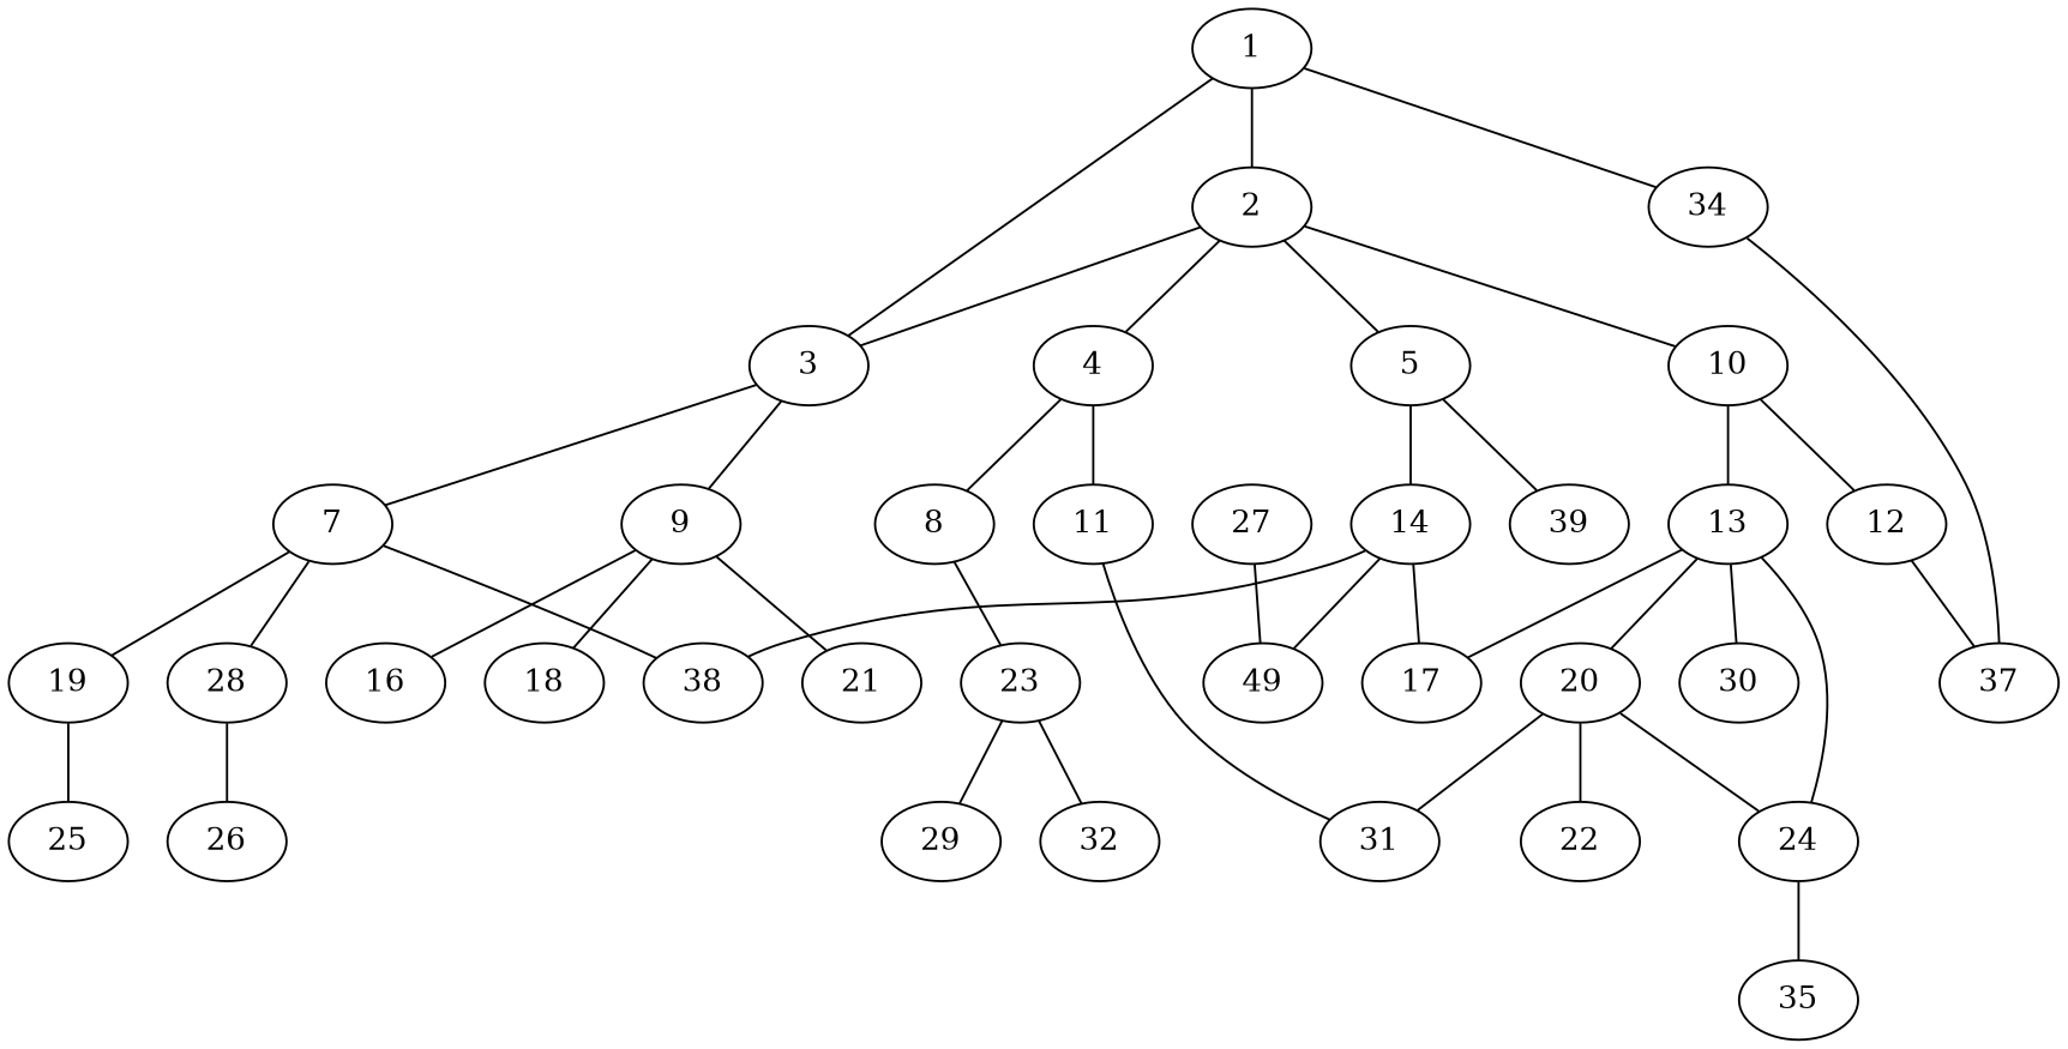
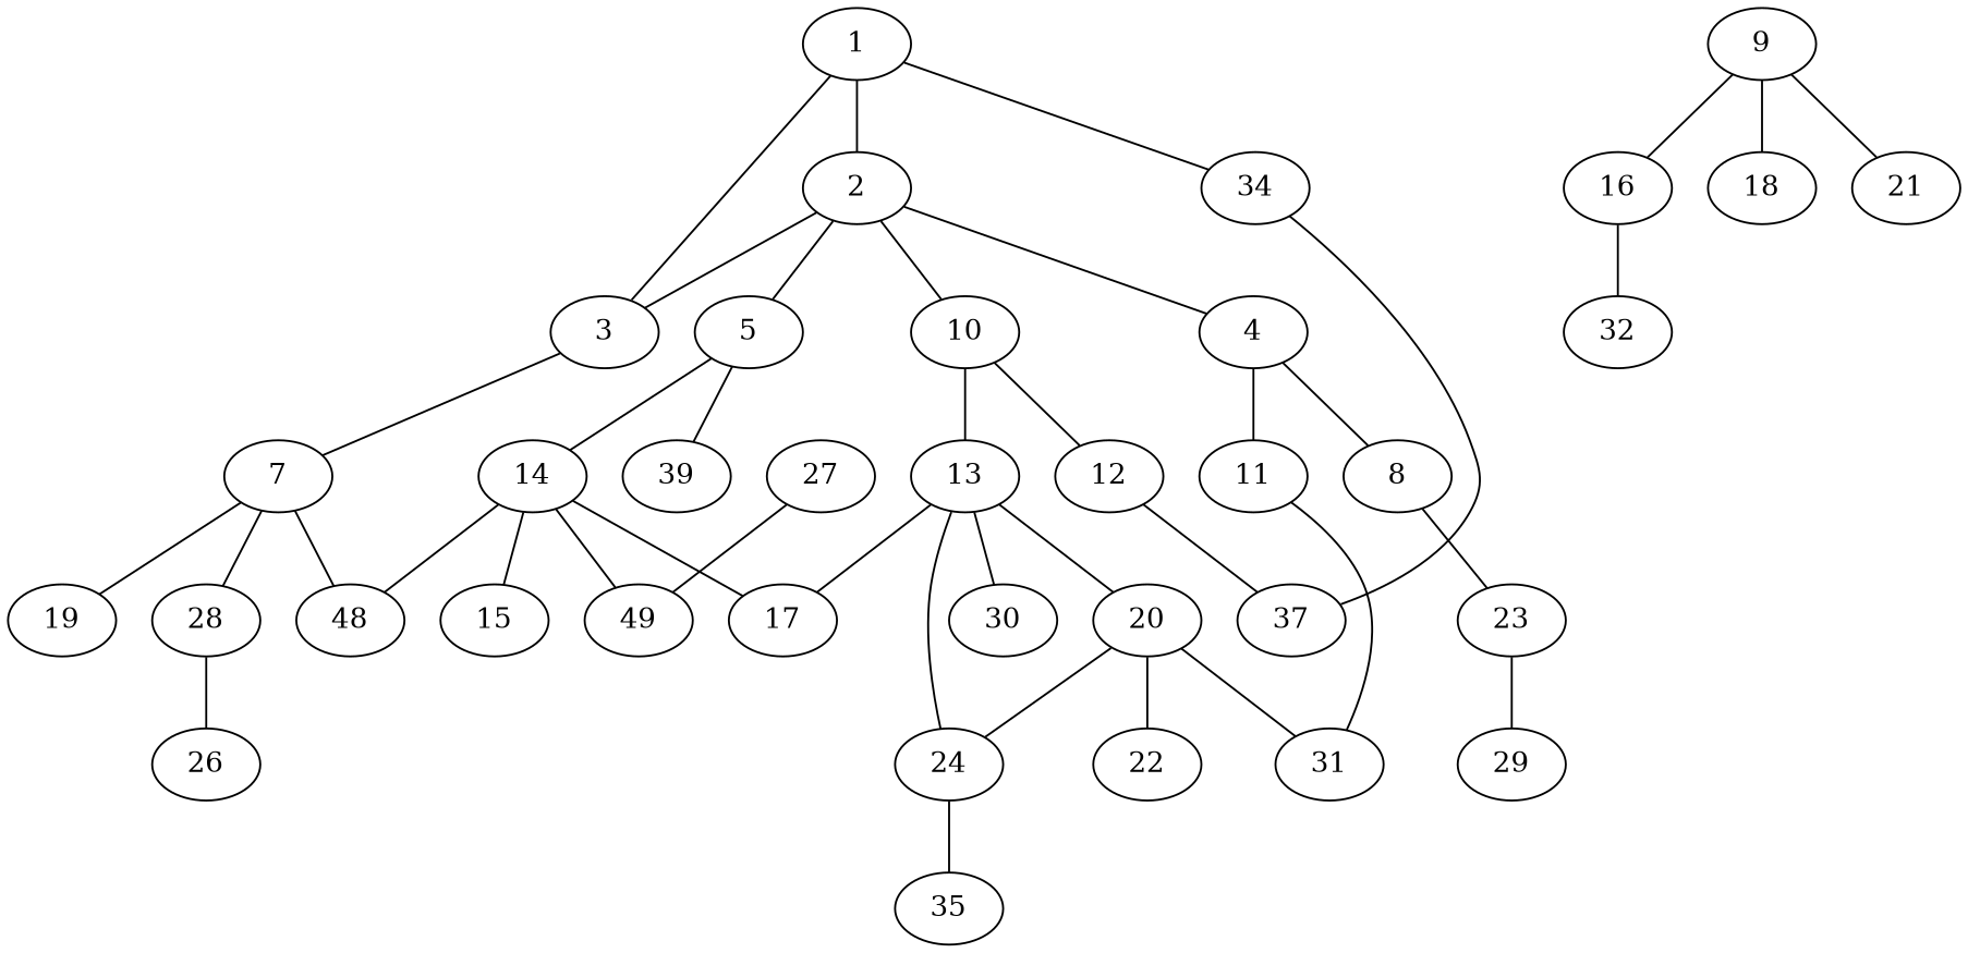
  graph {
    1
    2
    3
    34
    4
    5
    10
    7
    9
    37
    8
    11
    14
    39
    12
    13
    19
    28
-   38
+   38 [label=48]
    16
    18
    21
    23
    31
    17
+   15
    n27 [label=49]
    20
    24
    30
    27
-   25
    26
    32
    29
    22
    35
    1 -- 2
    1 -- 3
    1 -- 34
    2 -- 3
    2 -- 4
    2 -- 5
    2 -- 10
    3 -- 7
-   3 -- 9
    34 -- 37
    4 -- 8
    4 -- 11
    5 -- 14
    5 -- 39
    10 -- 12
    10 -- 13
    7 -- 19
    7 -- 28
    7 -- 38
    9 -- 16
    9 -- 18
    9 -- 21
    8 -- 23
    11 -- 31
    14 -- 38
    14 -- 17
+   14 -- 15
    14 -- n27
    12 -- 37
    13 -- 17
    13 -- 20
    13 -- 24
    13 -- 30
-   19 -- 25
    28 -- 26
-   23 -- 32
+   16 -- 32
    23 -- 29
    20 -- 31
    20 -- 24
    20 -- 22
    24 -- 35
    27 -- n27
  }
